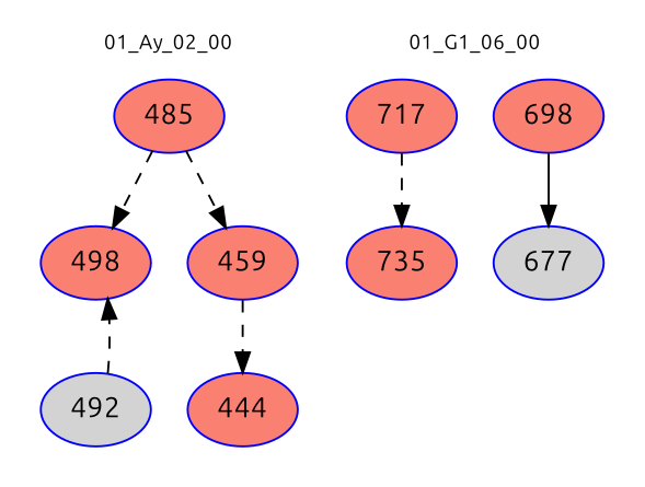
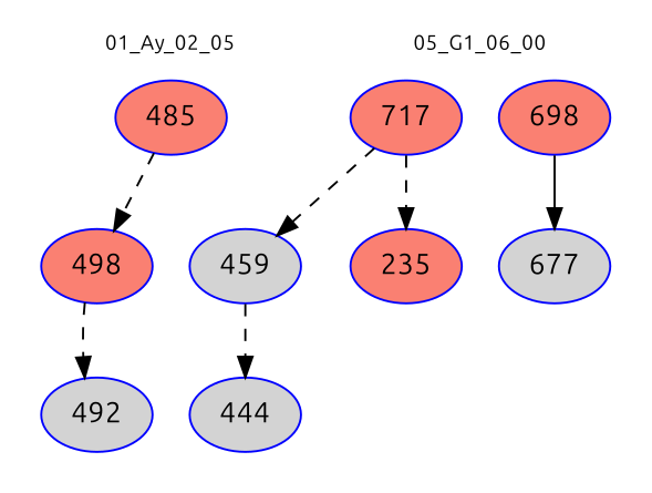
  digraph {
    fontname=Ubuntu
    node [color=blue fillcolor=salmon fontname=Ubuntu style=filled]
    edge [color=black fontname=Ubuntu style=dashed]
    n1 [label=485]
-   n2 [label=459]
+   n2 [fillcolor=lightgrey label=459]
    n3 [label=498]
-   n4 [label=444]
+   n4 [fillcolor=lightgrey label=444]
    n5 [fillcolor=lightgrey label=492]
    n6 [label=698]
    n7 [fillcolor=lightgrey label=677]
    n8 [label=717]
-   n9 [label=735]
+   n9 [label=235]
    subgraph cluster_1 {
      color=white
      fontsize=10
-     label="01_Ay_02_00"
+     label="01_Ay_02_05"
      n1
      n2
      n3
      n4
      n5
    }
    subgraph cluster_2 {
      color=white
      fontsize=10
-     label="01_G1_06_00"
+     label="05_G1_06_00"
      n6
      n7
      n8
      n9
    }
-   n1 -> n2
+   n8 -> n2
    n1 -> n3
    n2 -> n4
-   n5 -> n3
+   n3 -> n5
    n6 -> n7 [style=solid]
    n8 -> n9
  }
